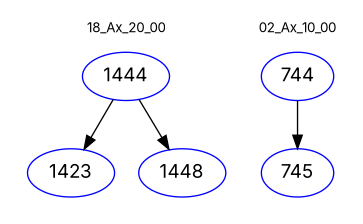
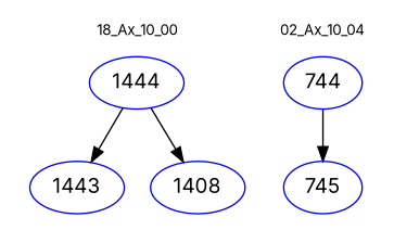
  digraph {
    fontname=Inter
    node [color=blue fontname=Inter]
    edge [color=black fontname=Inter]
    n1 [label=1444]
-   n2 [label=1423]
-   n3 [label=1448]
+   n2 [label=1443]
+   n3 [label=1408]
    n4 [label=744]
    n5 [label=745]
    subgraph cluster_1 {
      color=white
      fontsize=10
-     label="18_Ax_20_00"
+     label="18_Ax_10_00"
      n1
      n2
      n3
    }
    subgraph cluster_2 {
      color=white
      fontsize=10
-     label="02_Ax_10_00"
+     label="02_Ax_10_04"
      n4
      n5
    }
    n1 -> n2
    n1 -> n3
    n4 -> n5
  }
